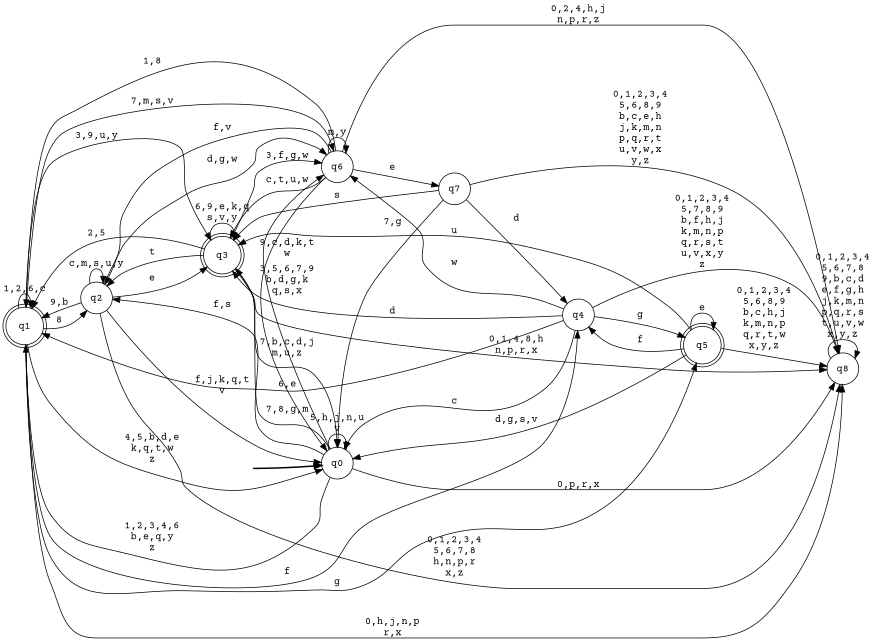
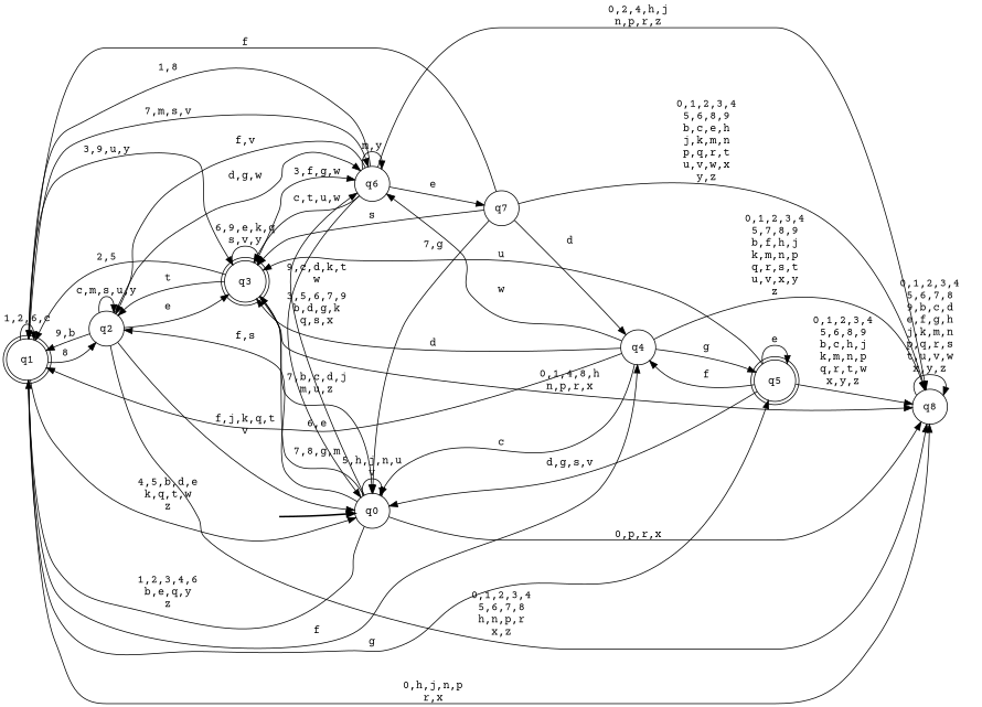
  digraph {
    fontname="Courier Prime"
    rankdir=LR
    node [fontname="Courier Prime" shape=circle style=filled color=black fillcolor=white]
    edge [fontname="Courier Prime"]
    __start0 [height=0 shape=none style=invis width=0 color="" fillcolor=""]
    n2 [label=q0]
    n3 [label=q1 shape=doublecircle style="rounded,filled"]
    n4 [label=q2]
    n5 [label=q3 shape=doublecircle style="rounded,filled"]
    n6 [label=q6]
    n7 [label=q8]
    n8 [label=q4]
    n9 [label=q5 shape=doublecircle style="rounded,filled"]
    n10 [label=q7]
    subgraph cluster_1 {
      nodesep=0.15
      ranksep=0.15
      style=invis
      __start0
      n2
    }
    __start0 -> n2 [penwidth=2]
    n2 -> n2 [label="5,h,j,n,u\nv"]
    n2 -> n3 [label="1,2,3,4,6\nb,e,q,y\nz"]
    n2 -> n4 [label="f,s"]
    n2 -> n5 [label="7,8,g,m"]
    n2 -> n6 [label="9,c,d,k,t\nw"]
    n2 -> n7 [label="0,p,r,x"]
    n3 -> n2 [label="4,5,b,d,e\nk,q,t,w\nz"]
    n3 -> n3 [label="1,2,6,c"]
    n3 -> n4 [label=8]
    n3 -> n5 [label="3,9,u,y"]
    n3 -> n6 [label="7,m,s,v"]
    n3 -> n7 [label="0,h,j,n,p\nr,x"]
    n3 -> n8 [label=f]
    n3 -> n9 [label=g]
    n4 -> n2 [label="f,j,k,q,t\nv"]
    n4 -> n3 [label="9,b"]
    n4 -> n4 [label="c,m,s,u,y"]
    n4 -> n5 [label=e]
    n4 -> n6 [label="d,g,w"]
    n4 -> n7 [label="0,1,2,3,4\n5,6,7,8\nh,n,p,r\nx,z"]
    n5 -> n2 [label="7,b,c,d,j\nm,u,z"]
    n5 -> n3 [label="2,5"]
    n5 -> n4 [label=t]
    n5 -> n5 [label="6,9,e,k,q\ns,v,y"]
    n5 -> n6 [label="3,f,g,w"]
    n5 -> n7 [label="0,1,4,8,h\nn,p,r,x"]
    n6 -> n2 [label="3,5,6,7,9\nb,d,g,k\nq,s,x"]
    n6 -> n3 [label="1,8"]
    n6 -> n4 [label="f,v"]
    n6 -> n5 [label="c,t,u,w"]
    n6 -> n6 [label="m,y"]
    n6 -> n7 [label="0,2,4,h,j\nn,p,r,z"]
    n6 -> n10 [label=e]
    n7 -> n7 [label="0,1,2,3,4\n5,6,7,8\n9,b,c,d\ne,f,g,h\nj,k,m,n\np,q,r,s\nt,u,v,w\nx,y,z"]
    n8 -> n2 [label=c]
    n8 -> n3 [label="6,e"]
    n8 -> n5 [label=d]
    n8 -> n6 [label=w]
    n8 -> n7 [label="0,1,2,3,4\n5,7,8,9\nb,f,h,j\nk,m,n,p\nq,r,s,t\nu,v,x,y\nz"]
    n8 -> n9 [label=g]
    n9 -> n2 [label="d,g,s,v"]
    n9 -> n5 [label=u]
    n9 -> n7 [label="0,1,2,3,4\n5,6,8,9\nb,c,h,j\nk,m,n,p\nq,r,t,w\nx,y,z"]
    n9 -> n8 [label=f]
    n9 -> n9 [label=e]
    n10 -> n2 [label="7,g"]
+   n10 -> n3 [label=f]
    n10 -> n5 [label=s]
    n10 -> n7 [label="0,1,2,3,4\n5,6,8,9\nb,c,e,h\nj,k,m,n\np,q,r,t\nu,v,w,x\ny,z"]
    n10 -> n8 [label=d]
  }
